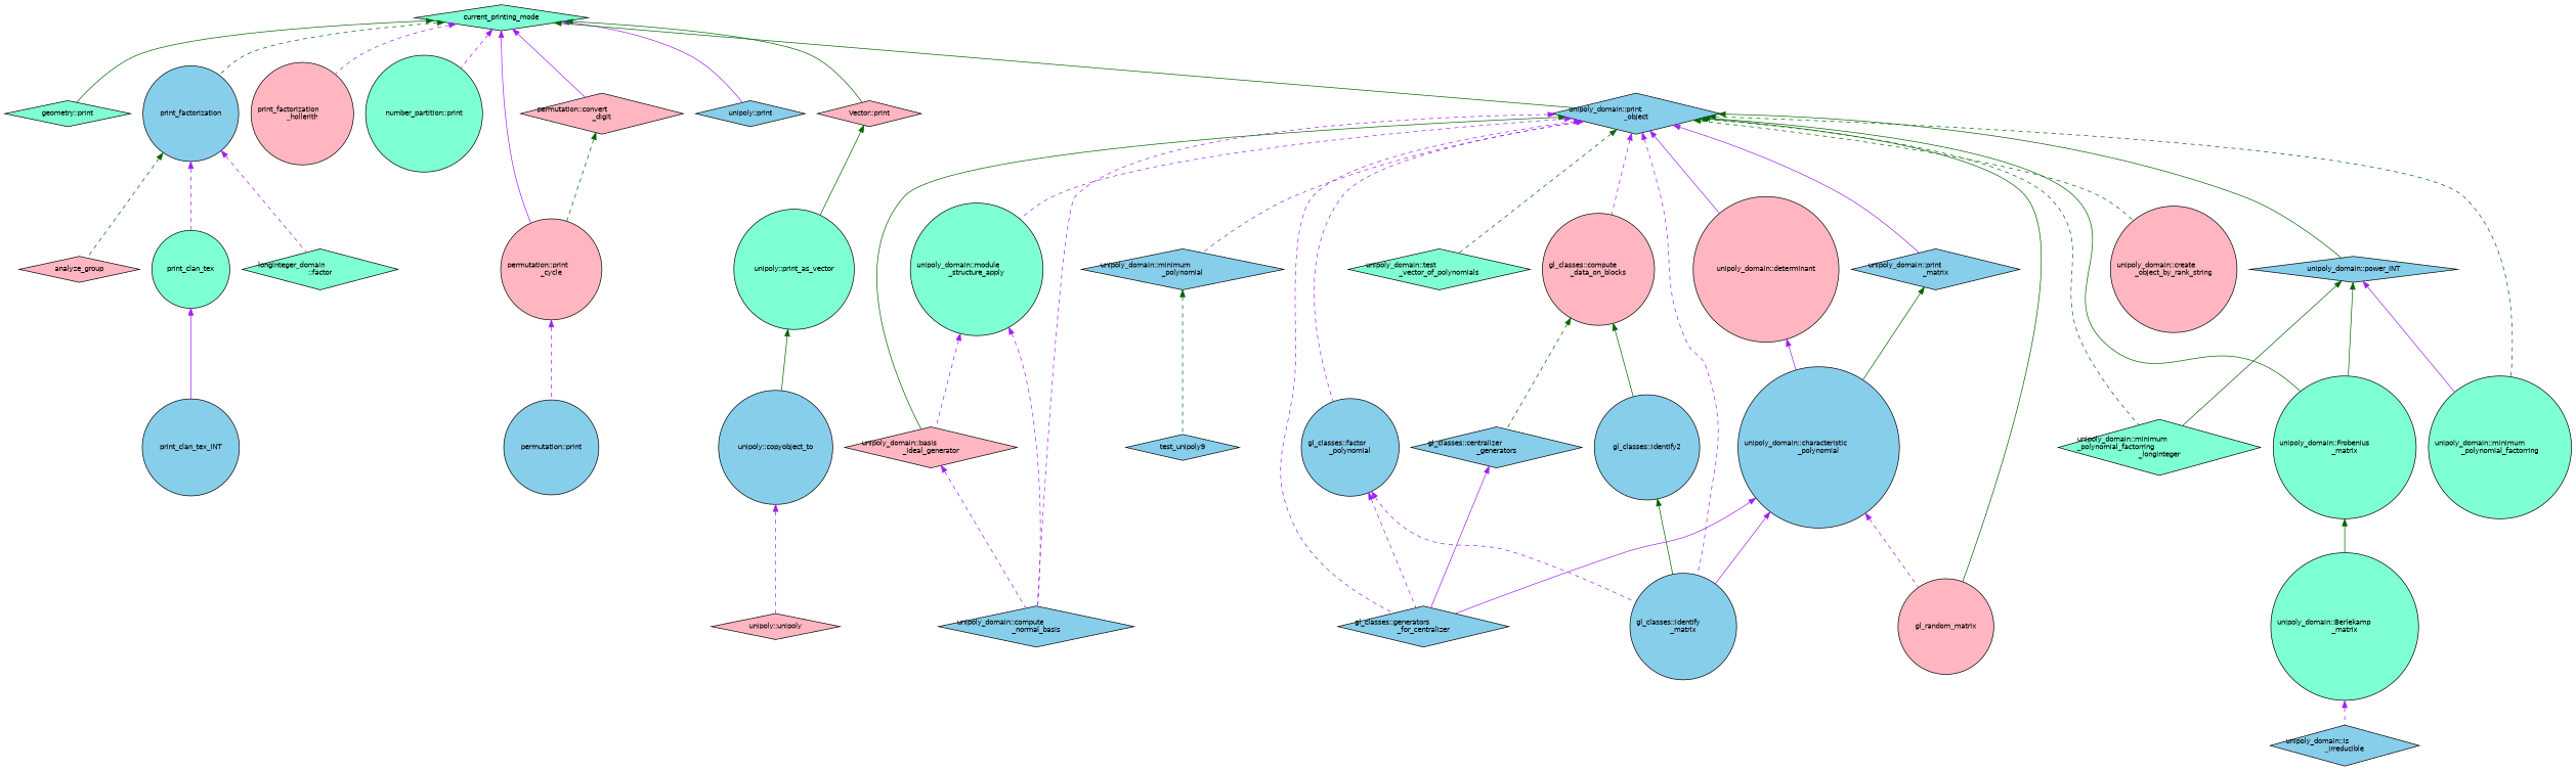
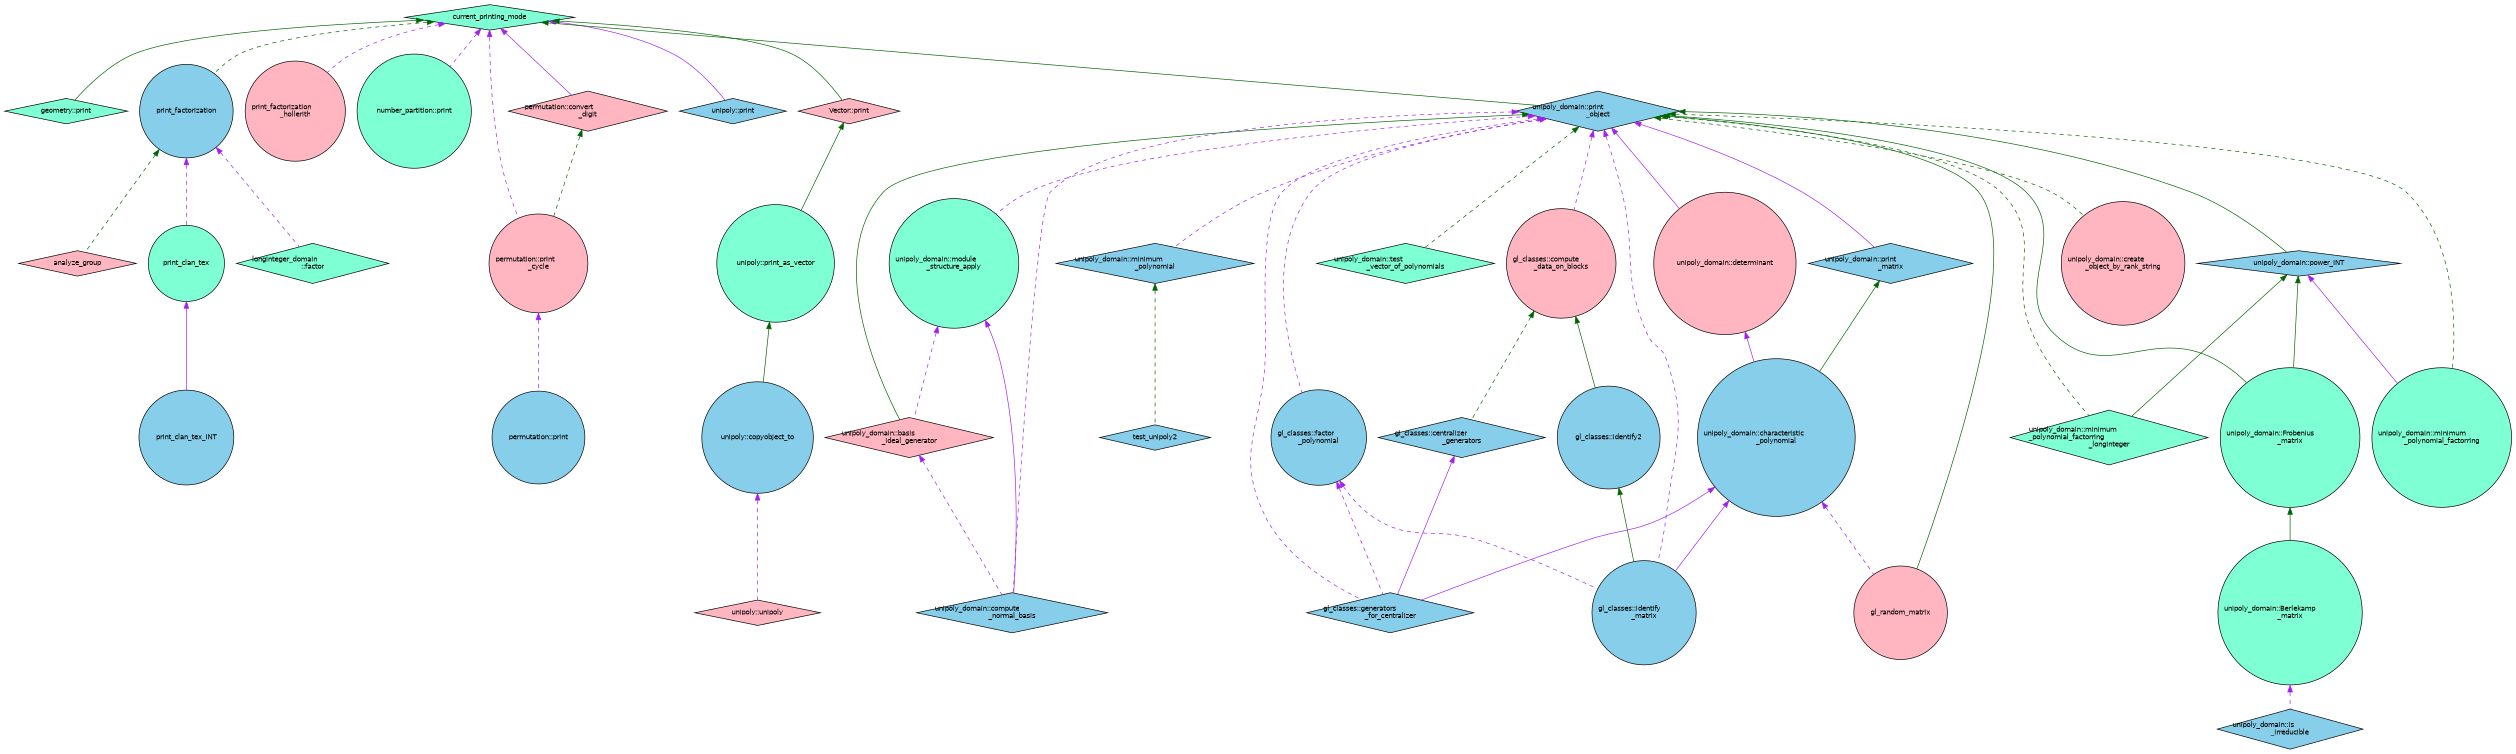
  digraph {
    rankdir=TB
    node [color=black fillcolor=skyblue fontname=Helvetica fontsize=10 shape=circle style=filled]
    edge [color=purple dir=back fontname=Helvetica fontsize=10 labelfontname=Helvetica labelfontsize=10 style=dashed]
    n1 [fillcolor=aquamarine fontcolor=black height=0.2 label=current_printing_mode shape=diamond width=0.4]
    n2 [fillcolor=aquamarine height=0.2 label="geometry::print" shape=diamond width=0.4]
    n3 [height=0.2 label=print_factorization width=0.4]
    n4 [fillcolor=lightpink height=0.2 label="print_factorization\l_hollerith" width=0.4]
    n5 [fillcolor=aquamarine height=0.2 label="number_partition::print" width=0.4]
    n6 [fillcolor=lightpink height=0.2 label="permutation::convert\l_digit" shape=diamond width=0.4]
    n7 [fillcolor=lightpink height=0.2 label="permutation::print\l_cycle" width=0.4]
    n8 [height=0.2 label="unipoly::print" shape=diamond width=0.4]
    n9 [fillcolor=lightpink height=0.2 label="Vector::print" shape=diamond width=0.4]
    n10 [height=0.2 label="unipoly_domain::print\l_object" shape=diamond width=0.4]
    n11 [fillcolor=aquamarine height=0.2 label=print_clan_tex width=0.4]
    n12 [fillcolor=aquamarine height=0.2 label="longinteger_domain\l::factor" shape=diamond width=0.4]
    n13 [fillcolor=lightpink height=0.2 label=analyze_group shape=diamond width=0.4]
    n14 [height=0.2 label="permutation::print" width=0.4]
    n15 [fillcolor=aquamarine height=0.2 label="unipoly::print_as_vector" width=0.4]
    n16 [height=0.2 label="gl_classes::identify\l_matrix" width=0.4]
    n17 [fillcolor=lightpink height=0.2 label="gl_classes::compute\l_data_on_blocks" width=0.4]
    n18 [height=0.2 label="gl_classes::generators\l_for_centralizer" shape=diamond width=0.4]
    n19 [height=0.2 label="gl_classes::factor\l_polynomial" width=0.4]
    n20 [fillcolor=lightpink height=0.2 label="unipoly_domain::create\l_object_by_rank_string" width=0.4]
    n21 [fillcolor=aquamarine height=0.2 label="unipoly_domain::Frobenius\l_matrix" width=0.4]
    n22 [height=0.2 label="unipoly_domain::compute\l_normal_basis" shape=diamond width=0.4]
    n23 [fillcolor=lightpink height=0.2 label="unipoly_domain::basis\l_ideal_generator" shape=diamond width=0.4]
    n24 [fillcolor=aquamarine height=0.2 label="unipoly_domain::module\l_structure_apply" width=0.4]
    n25 [height=0.2 label="unipoly_domain::power_INT" shape=diamond width=0.4]
    n26 [fillcolor=aquamarine height=0.2 label="unipoly_domain::minimum\l_polynomial_factorring" width=0.4]
    n27 [fillcolor=aquamarine height=0.2 label="unipoly_domain::minimum\l_polynomial_factorring\l_longinteger" shape=diamond width=0.4]
    n28 [height=0.2 label="unipoly_domain::minimum\l_polynomial" shape=diamond width=0.4]
    n29 [fillcolor=aquamarine height=0.2 label="unipoly_domain::test\l_vector_of_polynomials" shape=diamond width=0.4]
    n30 [height=0.2 label="unipoly_domain::print\l_matrix" shape=diamond width=0.4]
    n31 [fillcolor=lightpink height=0.2 label=gl_random_matrix width=0.4]
    n32 [fillcolor=lightpink height=0.2 label="unipoly_domain::determinant" width=0.4]
    n33 [height=0.2 label=print_clan_tex_INT width=0.4]
    n34 [height=0.2 label="unipoly::copyobject_to" width=0.4]
    n35 [fillcolor=lightpink height=0.2 label="unipoly::unipoly" shape=diamond width=0.4]
    n36 [height=0.2 label="gl_classes::identify2" width=0.4]
    n37 [height=0.2 label="gl_classes::centralizer\l_generators" shape=diamond width=0.4]
    n38 [fillcolor=aquamarine height=0.2 label="unipoly_domain::Berlekamp\l_matrix" width=0.4]
-   n39 [height=0.2 label=test_unipoly9 shape=diamond width=0.4]
+   n39 [height=0.2 label=test_unipoly2 shape=diamond width=0.4]
    n40 [height=0.2 label="unipoly_domain::characteristic\l_polynomial" width=0.4]
    n41 [height=0.2 label="unipoly_domain::is\l_irreducible" shape=diamond width=0.4]
    n1 -> n2 [color=darkgreen style=solid]
    n1 -> n3 [color=darkgreen]
    n1 -> n4
    n1 -> n5
    n1 -> n6 [style=solid]
-   n1 -> n7 [style=solid]
+   n1 -> n7
    n1 -> n8 [style=solid]
    n1 -> n9 [color=darkgreen style=solid]
    n1 -> n10 [color=darkgreen style=solid]
    n3 -> n11
    n3 -> n12
    n3 -> n13 [color=darkgreen]
    n6 -> n7 [color=darkgreen]
    n7 -> n14
    n9 -> n15 [color=darkgreen style=solid]
    n10 -> n16
    n10 -> n17
    n10 -> n18
    n10 -> n19
    n10 -> n20 [color=darkgreen]
    n10 -> n21 [color=darkgreen style=solid]
    n10 -> n22
    n10 -> n23 [color=darkgreen style=solid]
    n10 -> n24
    n10 -> n25 [color=darkgreen style=solid]
    n10 -> n26 [color=darkgreen]
    n10 -> n27 [color=darkgreen]
    n10 -> n28
    n10 -> n29 [color=darkgreen]
    n10 -> n30 [style=solid]
    n10 -> n31 [color=darkgreen style=solid]
    n10 -> n32 [style=solid]
    n11 -> n33 [style=solid]
    n15 -> n34 [color=darkgreen style=solid]
    n17 -> n36 [color=darkgreen style=solid]
    n17 -> n37 [color=darkgreen]
    n19 -> n16
    n19 -> n18
    n21 -> n38 [color=darkgreen style=solid]
    n23 -> n22
-   n24 -> n22
+   n24 -> n22 [style=solid]
    n24 -> n23
    n25 -> n21 [color=darkgreen style=solid]
    n25 -> n26 [style=solid]
    n25 -> n27 [color=darkgreen style=solid]
    n28 -> n39 [color=darkgreen]
    n30 -> n40 [color=darkgreen style=solid]
    n32 -> n40 [style=solid]
    n34 -> n35
    n36 -> n16 [color=darkgreen style=solid]
    n37 -> n18 [style=solid]
    n38 -> n41
    n40 -> n16 [style=solid]
    n40 -> n18 [style=solid]
    n40 -> n31
  }
